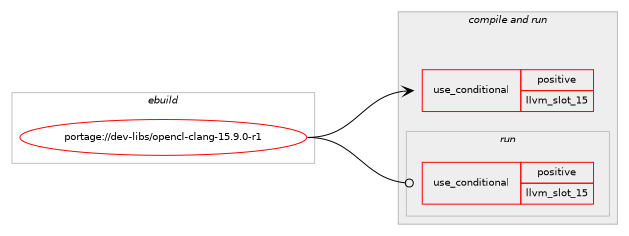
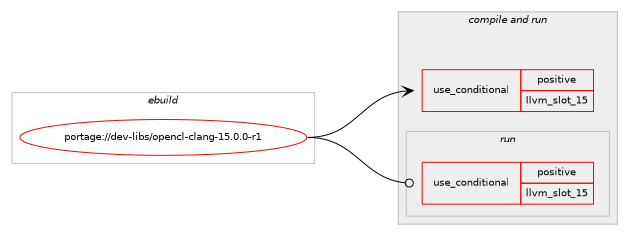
  digraph {
    compound=true
    concentrate=true
    fontname=Helvetica
    fontsize=10
    newrank=true
    rankdir=LR
    ranksep=1.5
    node [color=red fontname=Helvetica fontsize=10 shape=none]
    edge [headport=w style=solid tailport=e weight=20]
-   n1 [label="portage://dev-libs/opencl-clang-15.9.0-r1" width=4 shape=""]
+   n1 [label="portage://dev-libs/opencl-clang-15.0.0-r1" width=4 shape=""]
    n2 [label=<<TABLE BORDER="0" CELLBORDER="1" CELLSPACING="0" CELLPADDING="4"><TR><TD ROWSPAN="3" CELLPADDING="10">use_conditional</TD></TR><TR><TD>positive</TD></TR><TR><TD>llvm_slot_15</TD></TR></TABLE>>]
    n3 [label=<<TABLE BORDER="0" CELLBORDER="1" CELLSPACING="0" CELLPADDING="4"><TR><TD ROWSPAN="3" CELLPADDING="10">use_conditional</TD></TR><TR><TD>positive</TD></TR><TR><TD>llvm_slot_15</TD></TR></TABLE>>]
    subgraph cluster_1 {
      color=gray
      label=<<i>ebuild</i>>
      rank=same
      n1
    }
    subgraph cluster_2 {
      color=gray
      label=<<i>dependencies</i>>
      subgraph cluster_3 {
        color=gray
        fillcolor="#eeeeee"
        label=<<i>compile</i>>
        style=filled
        subgraph sub_4 {
          color=gray
          fillcolor="#eeeeee"
          label=<<i>compile</i>>
          style=filled
          n2
        }
      }
      subgraph cluster_5 {
        color=gray
        fillcolor="#eeeeee"
        label=<<i>compile and run</i>>
        style=filled
      }
      subgraph cluster_6 {
        color=gray
        fillcolor="#eeeeee"
        label=<<i>run</i>>
        style=filled
        subgraph sub_7 {
          color=gray
          fillcolor="#eeeeee"
          label=<<i>run</i>>
          style=filled
          n3
        }
      }
    }
    subgraph cluster_8 {
      color=gray
      label=<<i>candidates</i>>
      rank=same
    }
    n1 -> n2 [arrowhead=vee]
    n1 -> n3 [arrowhead=odot]
  }
